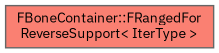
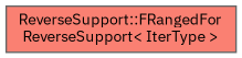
  digraph {
    rankdir=LR
    fontname="IBM Plex Sans"
-   n1 [color=grey40 fillcolor=salmon fontname="IBM Plex Sans" fontsize=10 height=0.2 label="FBoneContainer::FRangedFor\lReverseSupport\< IterType \>" shape=box style=filled width=0.4]
+   n1 [color=grey40 fillcolor=salmon fontname="IBM Plex Sans" fontsize=10 height=0.2 label="ReverseSupport::FRangedFor\lReverseSupport\< IterType \>" shape=box style=filled width=0.4]
  }
